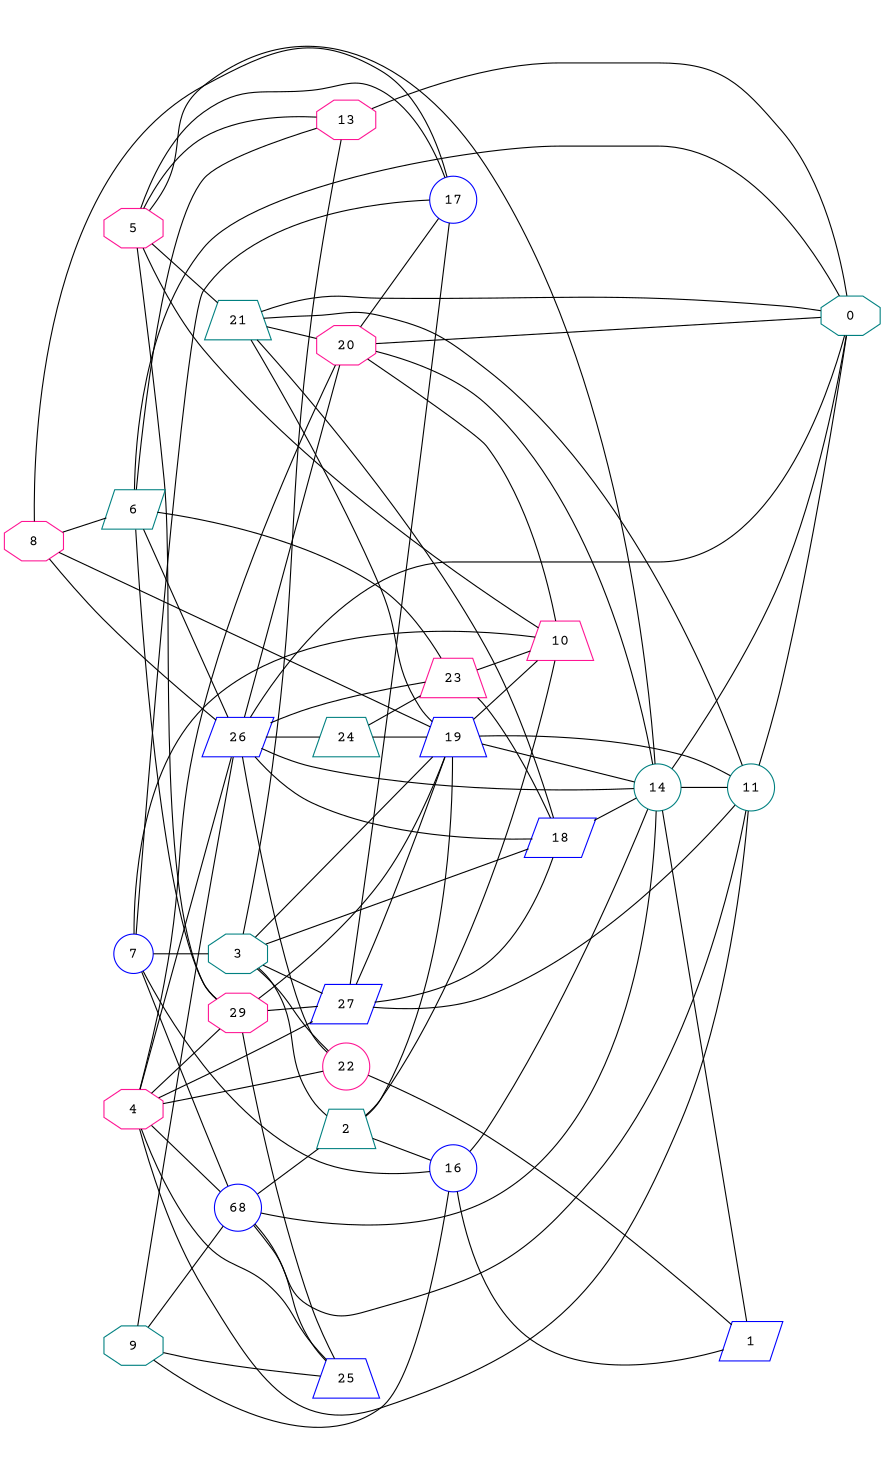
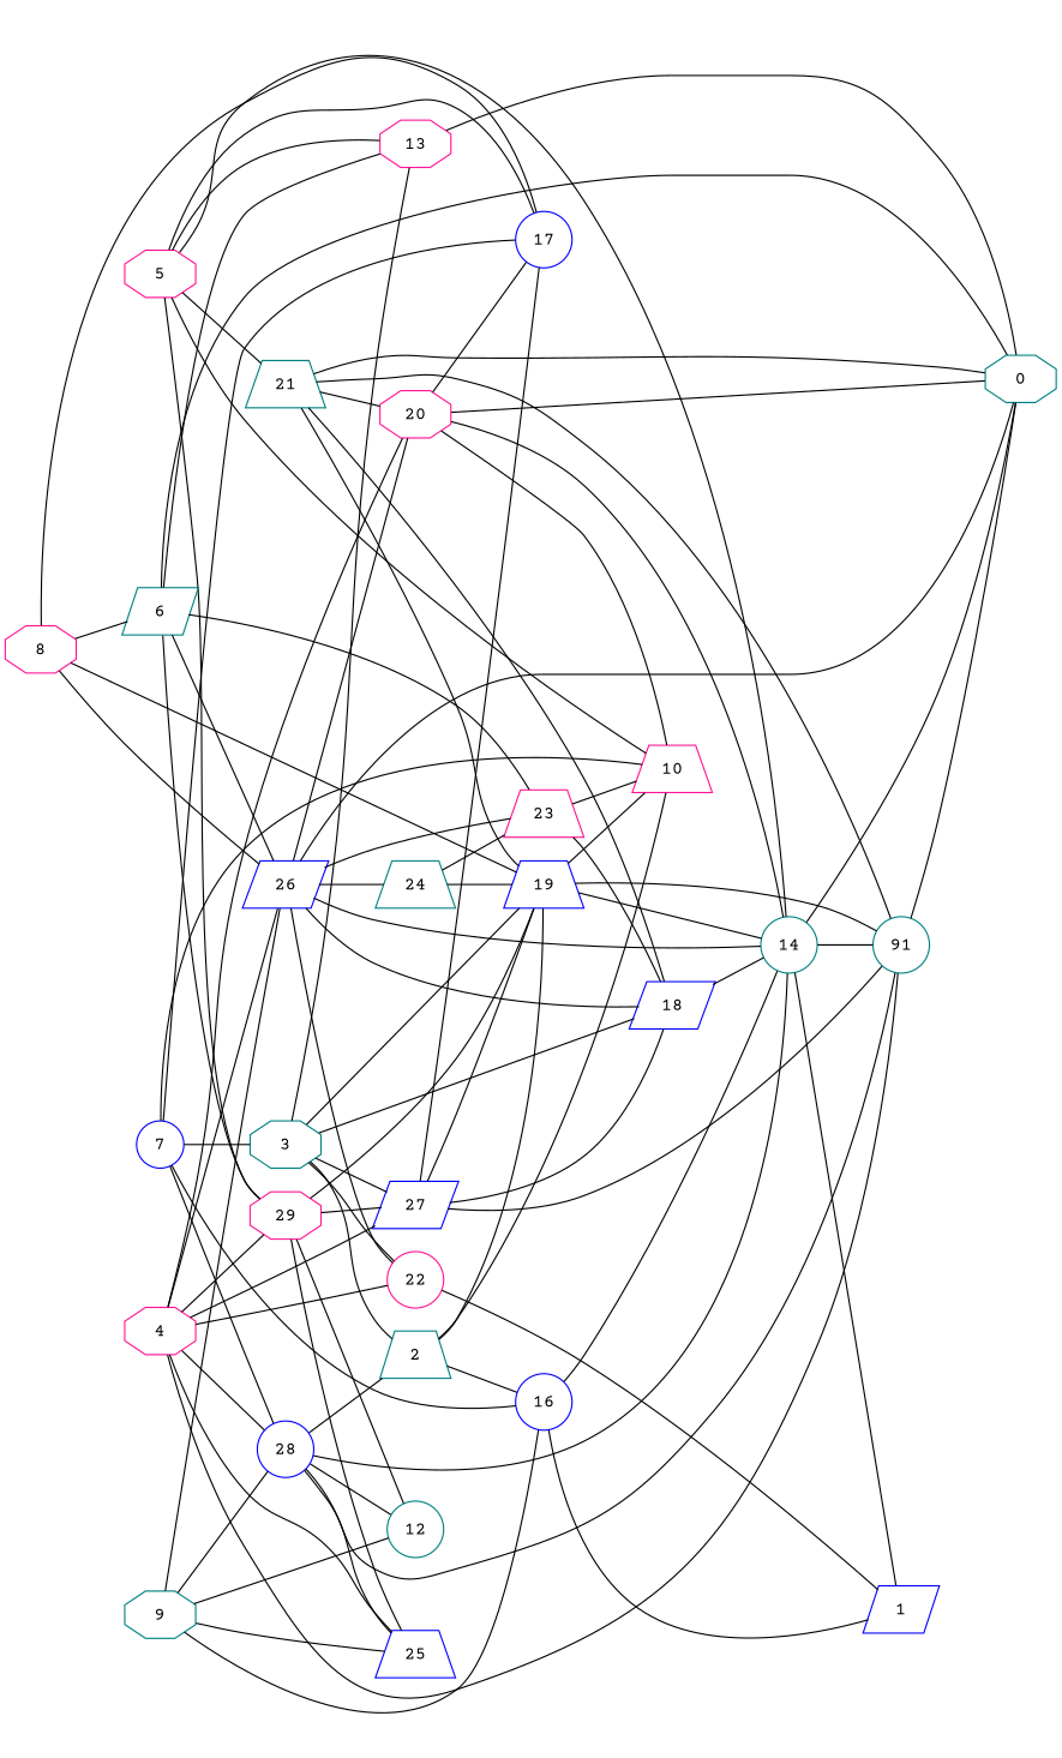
  digraph {
    fontname="Courier Prime"
    rankdir=LR
    node [color=teal fontname="Courier Prime" shape=octagon]
    edge [color=black dir=none fontname="Courier Prime"]
    5 [color=deeppink]
    13 [color=deeppink]
    21 [shape=trapezium]
    10 [color=deeppink shape=trapezium]
    14 [shape=circle]
    29 [color=deeppink]
    17 [color=blue shape=circle]
    0
-   11 [shape=circle]
+   11 [shape=circle label=91]
    20 [color=deeppink]
    19 [color=blue shape=trapezium]
    18 [color=blue shape=parallelogram]
    1 [color=blue shape=parallelogram]
    26 [color=blue shape=parallelogram]
    24 [shape=trapezium]
    22 [color=deeppink shape=circle]
    23 [color=deeppink shape=trapezium]
    9
    16 [color=blue shape=circle]
    27 [color=blue shape=parallelogram]
-   28 [color=blue shape=circle label=68]
+   12 [shape=circle]
+   28 [color=blue shape=circle]
    25 [color=blue shape=trapezium]
    2 [shape=trapezium]
    6 [shape=parallelogram]
    3
    8 [color=deeppink]
    4 [color=deeppink]
    7 [color=blue shape=circle]
    subgraph sub_1 {
      5
      13
      21
      10
      14
      29
      17
      0
      11
      20
      19
      18
      1
      26
      24
      22
      23
      9
      16
      27
+     12
      28
      25
      2
      6
      3
      8
      4
      7
    }
    5 -> 13
    5 -> 21
    5 -> 10
    5 -> 14
    5 -> 29
    5 -> 17
    13 -> 0
    21 -> 0
    21 -> 11
    21 -> 20
    21 -> 19
    21 -> 18
    14 -> 0
    14 -> 11
    14 -> 1
    29 -> 19
    29 -> 27
+   29 -> 12
    29 -> 25
    11 -> 0
    20 -> 10
    20 -> 14
    20 -> 17
    20 -> 0
    19 -> 10
    19 -> 14
    19 -> 11
    18 -> 14
    26 -> 14
    26 -> 0
    26 -> 20
    26 -> 18
    26 -> 24
    26 -> 22
    26 -> 23
    24 -> 19
    24 -> 23
    22 -> 1
    23 -> 10
    23 -> 18
    9 -> 26
    9 -> 16
+   9 -> 12
    9 -> 28
    9 -> 25
    16 -> 14
    16 -> 1
    27 -> 17
    27 -> 11
    27 -> 19
    27 -> 18
    28 -> 14
    28 -> 11
+   28 -> 12
    28 -> 25
    28 -> 2
    2 -> 10
    2 -> 19
    2 -> 16
    6 -> 13
    6 -> 29
    6 -> 0
    6 -> 26
    6 -> 23
    3 -> 13
    3 -> 19
    3 -> 18
    3 -> 22
    3 -> 27
    3 -> 2
    8 -> 17
    8 -> 19
    8 -> 26
    8 -> 6
    4 -> 29
    4 -> 11
    4 -> 20
    4 -> 26
    4 -> 22
    4 -> 27
    4 -> 28
    4 -> 25
    7 -> 10
    7 -> 17
    7 -> 16
    7 -> 28
    7 -> 3
  }
